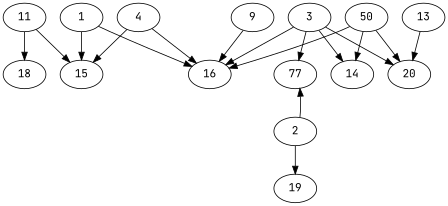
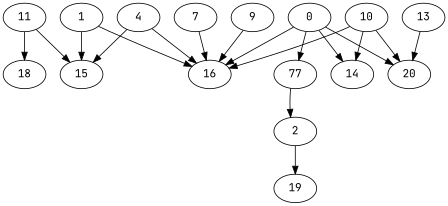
  digraph {
    fontname="JetBrains Mono"
    node [alpha=0.19 fontname="JetBrains Mono"]
    edge [fontname="JetBrains Mono"]
    1 [alpha=0.16 expect_size=44070912]
    15 [alpha=0.12 expect_size=15937536]
    16 [expect_size=20397056]
    2 [alpha=0.12 expect_size=21813248]
    n5 [alpha=0.04 expect_size=17677312 label=77]
    19 [expect_size=5420032]
-   3 [alpha=0.17 expect_size=38955008]
+   3 [alpha=0.17 expect_size=38955008 label=0]
    14 [expect_size=22505472]
    20 [alpha=0.11 expect_size=39878656]
    4 [alpha=0.17 expect_size=30409728]
+   7 [alpha=0.20 expect_size=46365696]
    9 [alpha=0.15 expect_size=35728384]
-   10 [alpha=0.11 expect_size=25359360 label=50]
+   10 [alpha=0.11 expect_size=25359360]
    11 [alpha=0.18 expect_size=11628544]
    18 [alpha=0.02 expect_size=17257472]
    13 [alpha=0.09 expect_size=29585408]
    1 -> 15
    1 -> 16
-   2 -> n5
+   n5 -> 2
    2 -> 19
    3 -> 16
    3 -> n5
    3 -> 14
    3 -> 20
    4 -> 15
    4 -> 16
+   7 -> 16
    9 -> 16
    10 -> 16
    10 -> 14
    10 -> 20
    11 -> 15
    11 -> 18
    13 -> 20
  }
